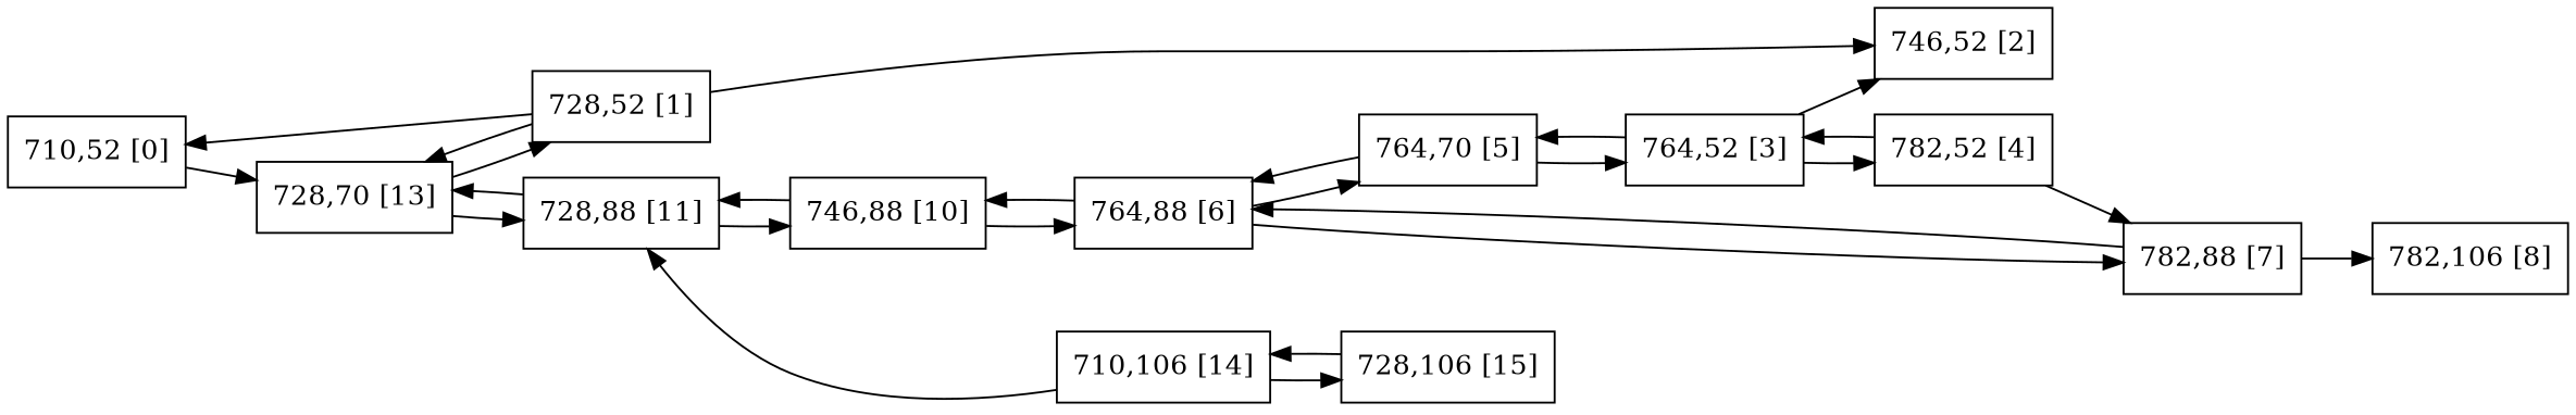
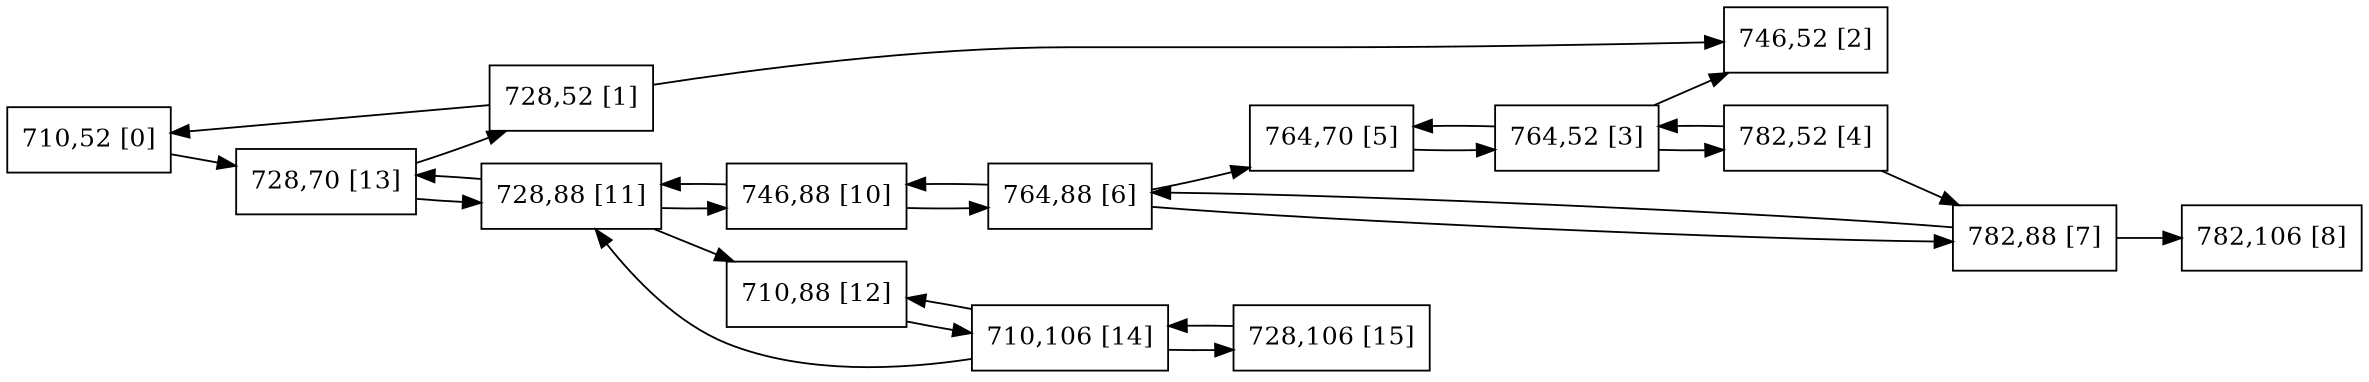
  digraph {
    bgcolor=white
    rankdir=LR
    node [color=black shape=polygon sides=4]
    n1 [label="710,52 [0]"]
    n2 [label="728,70 [13]"]
    n3 [label="728,52 [1]"]
    n4 [label="746,52 [2]"]
    n5 [label="728,88 [11]"]
    n6 [label="764,52 [3]"]
    n7 [label="782,52 [4]"]
    n8 [label="764,70 [5]"]
    n9 [label="782,88 [7]"]
    n10 [label="764,88 [6]"]
    n11 [label="746,88 [10]"]
    n12 [label="782,106 [8]"]
+   n13 [label="710,88 [12]"]
    n14 [label="710,106 [14]"]
    n15 [label="728,106 [15]"]
    n1 -> n2
    n2 -> n3
    n2 -> n5
    n3 -> n1
-   n3 -> n2
    n3 -> n4
    n5 -> n2
    n5 -> n11
+   n5 -> n13
    n6 -> n4
    n6 -> n7
    n6 -> n8
    n7 -> n6
    n7 -> n9
    n8 -> n6
-   n8 -> n10
    n9 -> n10
    n9 -> n12
    n10 -> n8
    n10 -> n9
    n10 -> n11
    n11 -> n5
    n11 -> n10
+   n13 -> n14
    n14 -> n5
+   n14 -> n13
    n14 -> n15
    n15 -> n14
  }
